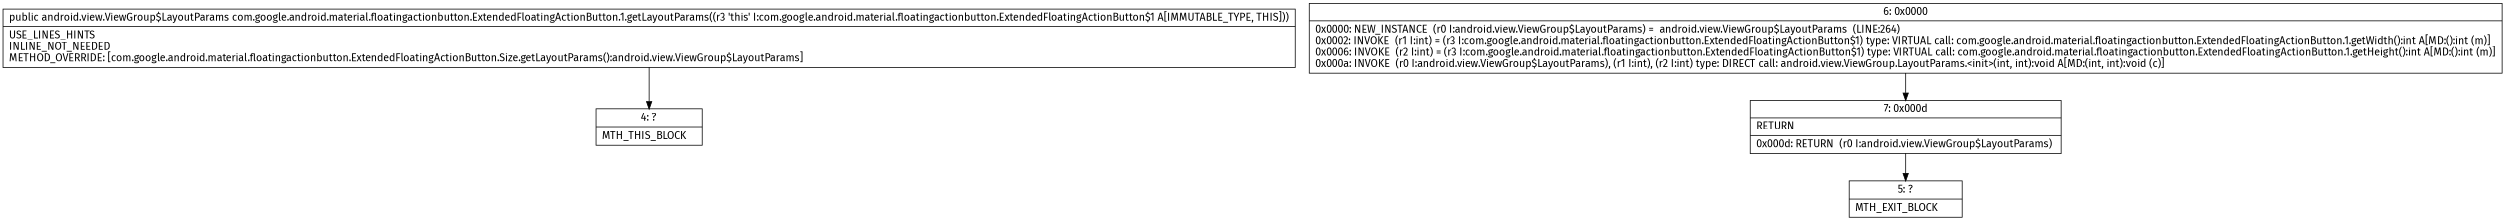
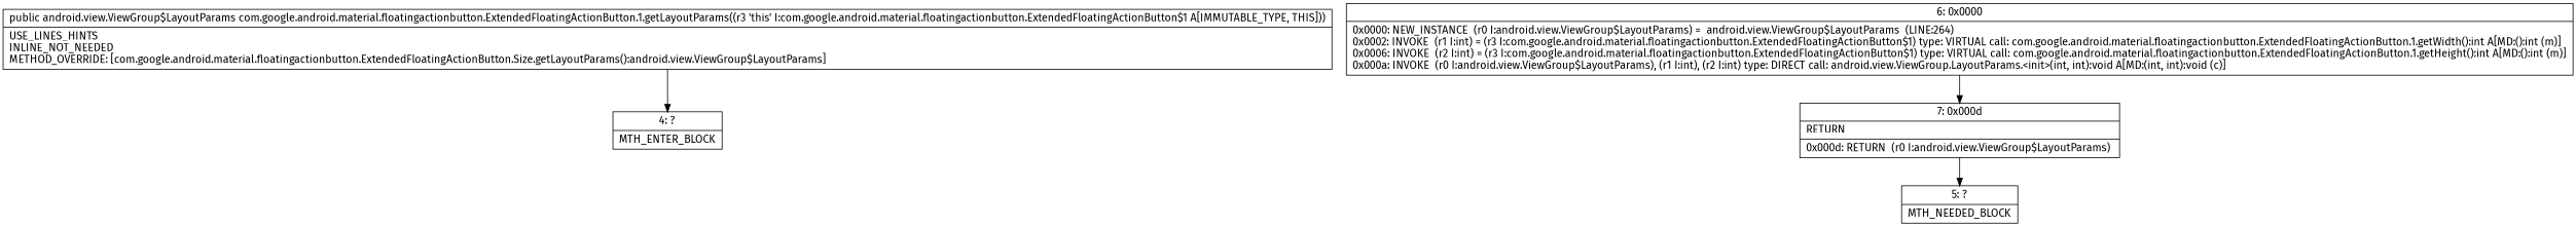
  digraph {
    fontname="Fira Sans"
    node [fontname="Fira Sans" shape=record]
    edge [fontname="Fira Sans"]
-   n1 [label="{4\:\ ?|MTH_THIS_BLOCK\l}"]
+   n1 [label="{4\:\ ?|MTH_ENTER_BLOCK\l}"]
    n2 [label="{6\:\ 0x0000|0x0000: NEW_INSTANCE  (r0 I:android.view.ViewGroup$LayoutParams) =  android.view.ViewGroup$LayoutParams  (LINE:264)\l0x0002: INVOKE  (r1 I:int) = (r3 I:com.google.android.material.floatingactionbutton.ExtendedFloatingActionButton$1) type: VIRTUAL call: com.google.android.material.floatingactionbutton.ExtendedFloatingActionButton.1.getWidth():int A[MD:():int (m)]\l0x0006: INVOKE  (r2 I:int) = (r3 I:com.google.android.material.floatingactionbutton.ExtendedFloatingActionButton$1) type: VIRTUAL call: com.google.android.material.floatingactionbutton.ExtendedFloatingActionButton.1.getHeight():int A[MD:():int (m)]\l0x000a: INVOKE  (r0 I:android.view.ViewGroup$LayoutParams), (r1 I:int), (r2 I:int) type: DIRECT call: android.view.ViewGroup.LayoutParams.\<init\>(int, int):void A[MD:(int, int):void (c)]\l}"]
    n3 [label="{7\:\ 0x000d|RETURN\l|0x000d: RETURN  (r0 I:android.view.ViewGroup$LayoutParams) \l}"]
-   n4 [label="{5\:\ ?|MTH_EXIT_BLOCK\l}"]
+   n4 [label="{5\:\ ?|MTH_NEEDED_BLOCK\l}"]
    n5 [label="{public android.view.ViewGroup$LayoutParams com.google.android.material.floatingactionbutton.ExtendedFloatingActionButton.1.getLayoutParams((r3 'this' I:com.google.android.material.floatingactionbutton.ExtendedFloatingActionButton$1 A[IMMUTABLE_TYPE, THIS]))  | USE_LINES_HINTS\lINLINE_NOT_NEEDED\lMETHOD_OVERRIDE: [com.google.android.material.floatingactionbutton.ExtendedFloatingActionButton.Size.getLayoutParams():android.view.ViewGroup$LayoutParams]\l}"]
    n2 -> n3
    n3 -> n4
    n5 -> n1
  }
